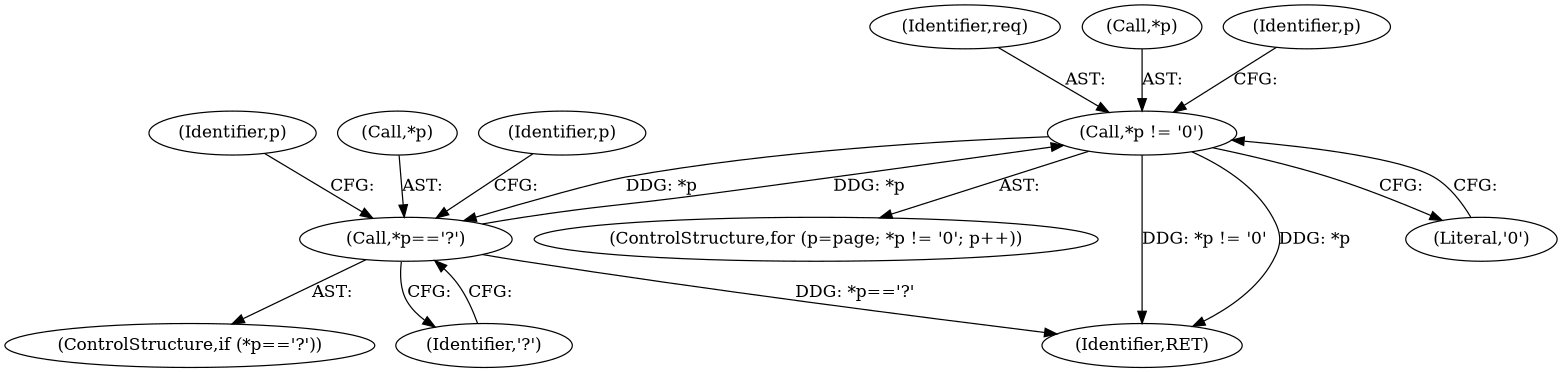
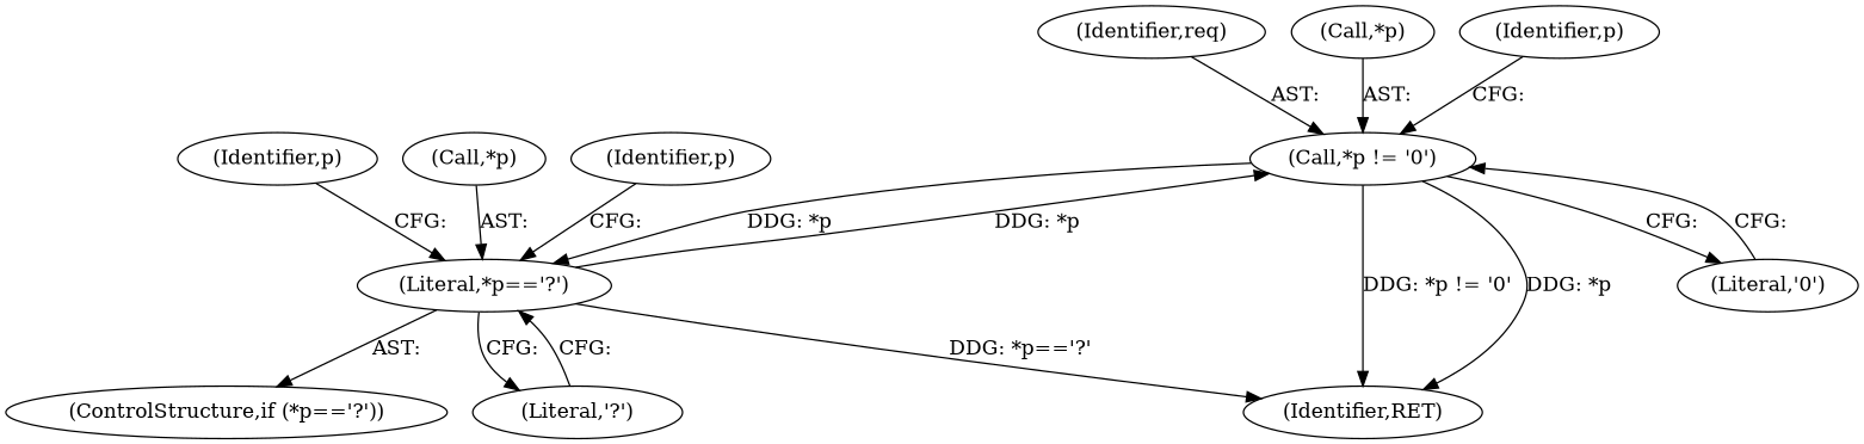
  digraph {
    n1 [label="(Call,*p != '\0')"]
-   n2 [label="(Call,*p=='?')"]
-   n3 [label="(ControlStructure,for (p=page; *p != '\0'; p++))"]
+   n2 [label="(Literal,*p=='?')"]
    n4 [label="(Identifier,RET)"]
    n5 [label="(Literal,'\0')"]
    n6 [label="(ControlStructure,if (*p=='?'))"]
-   n7 [label="(Identifier,'?')"]
+   n7 [label="(Literal,'?')"]
    n8 [label="(Identifier,req)"]
    n9 [label="(Identifier,p)"]
    n10 [label="(Call,*p)"]
    n11 [label="(Call,*p)"]
    n12 [label="(Identifier,p)"]
    n13 [label="(Identifier,p)"]
    n1 -> n2 [label="DDG: *p"]
-   n1 -> n3 [label="AST: "]
    n1 -> n4 [label="DDG: *p != '\0'"]
    n1 -> n4 [label="DDG: *p"]
    n1 -> n5 [label="CFG: "]
    n2 -> n1 [label="DDG: *p"]
    n2 -> n4 [label="DDG: *p=='?'"]
    n2 -> n6 [label="AST: "]
    n2 -> n7 [label="CFG: "]
    n5 -> n1 [label="CFG: "]
    n7 -> n2 [label="CFG: "]
    n8 -> n1 [label="AST: "]
    n9 -> n2 [label="CFG: "]
    n10 -> n1 [label="AST: "]
    n11 -> n2 [label="AST: "]
    n12 -> n1 [label="CFG: "]
    n13 -> n2 [label="CFG: "]
  }
